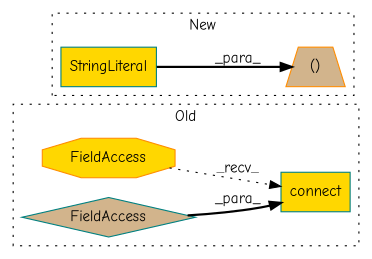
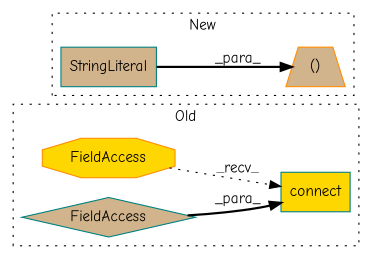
  digraph {
    rankdir=LR
    fontname="Comic Neue"
    node [a=22 l=18 shape=box style=filled fillcolor=gold color=teal fontname="Comic Neue"]
    edge [style=bold fontname="Comic Neue"]
    n1 [a=32 l="8,1" label=connect s="2742,2768"]
    n2 [l=22 label=FieldAccess s=2719 shape=octagon color=darkorange]
    n3 [label=FieldAccess s=2750 shape=diamond fillcolor=tan]
    n4 [a=106 l=145 label="()" s=2656 shape=trapezium fillcolor=tan color=darkorange]
-   n5 [a=45 label=StringLiteral s=2683]
+   n5 [a=45 label=StringLiteral s=2683 fillcolor=tan]
    subgraph cluster_1 {
      label=Old
      style=dotted
      n1
      n2
      n3
    }
    subgraph cluster_2 {
      label=New
      style=dotted
      n4
      n5
    }
    n2 -> n1 [label=_recv_ style=dotted]
    n3 -> n1 [label=_para_]
    n5 -> n4 [label=_para_]
  }
